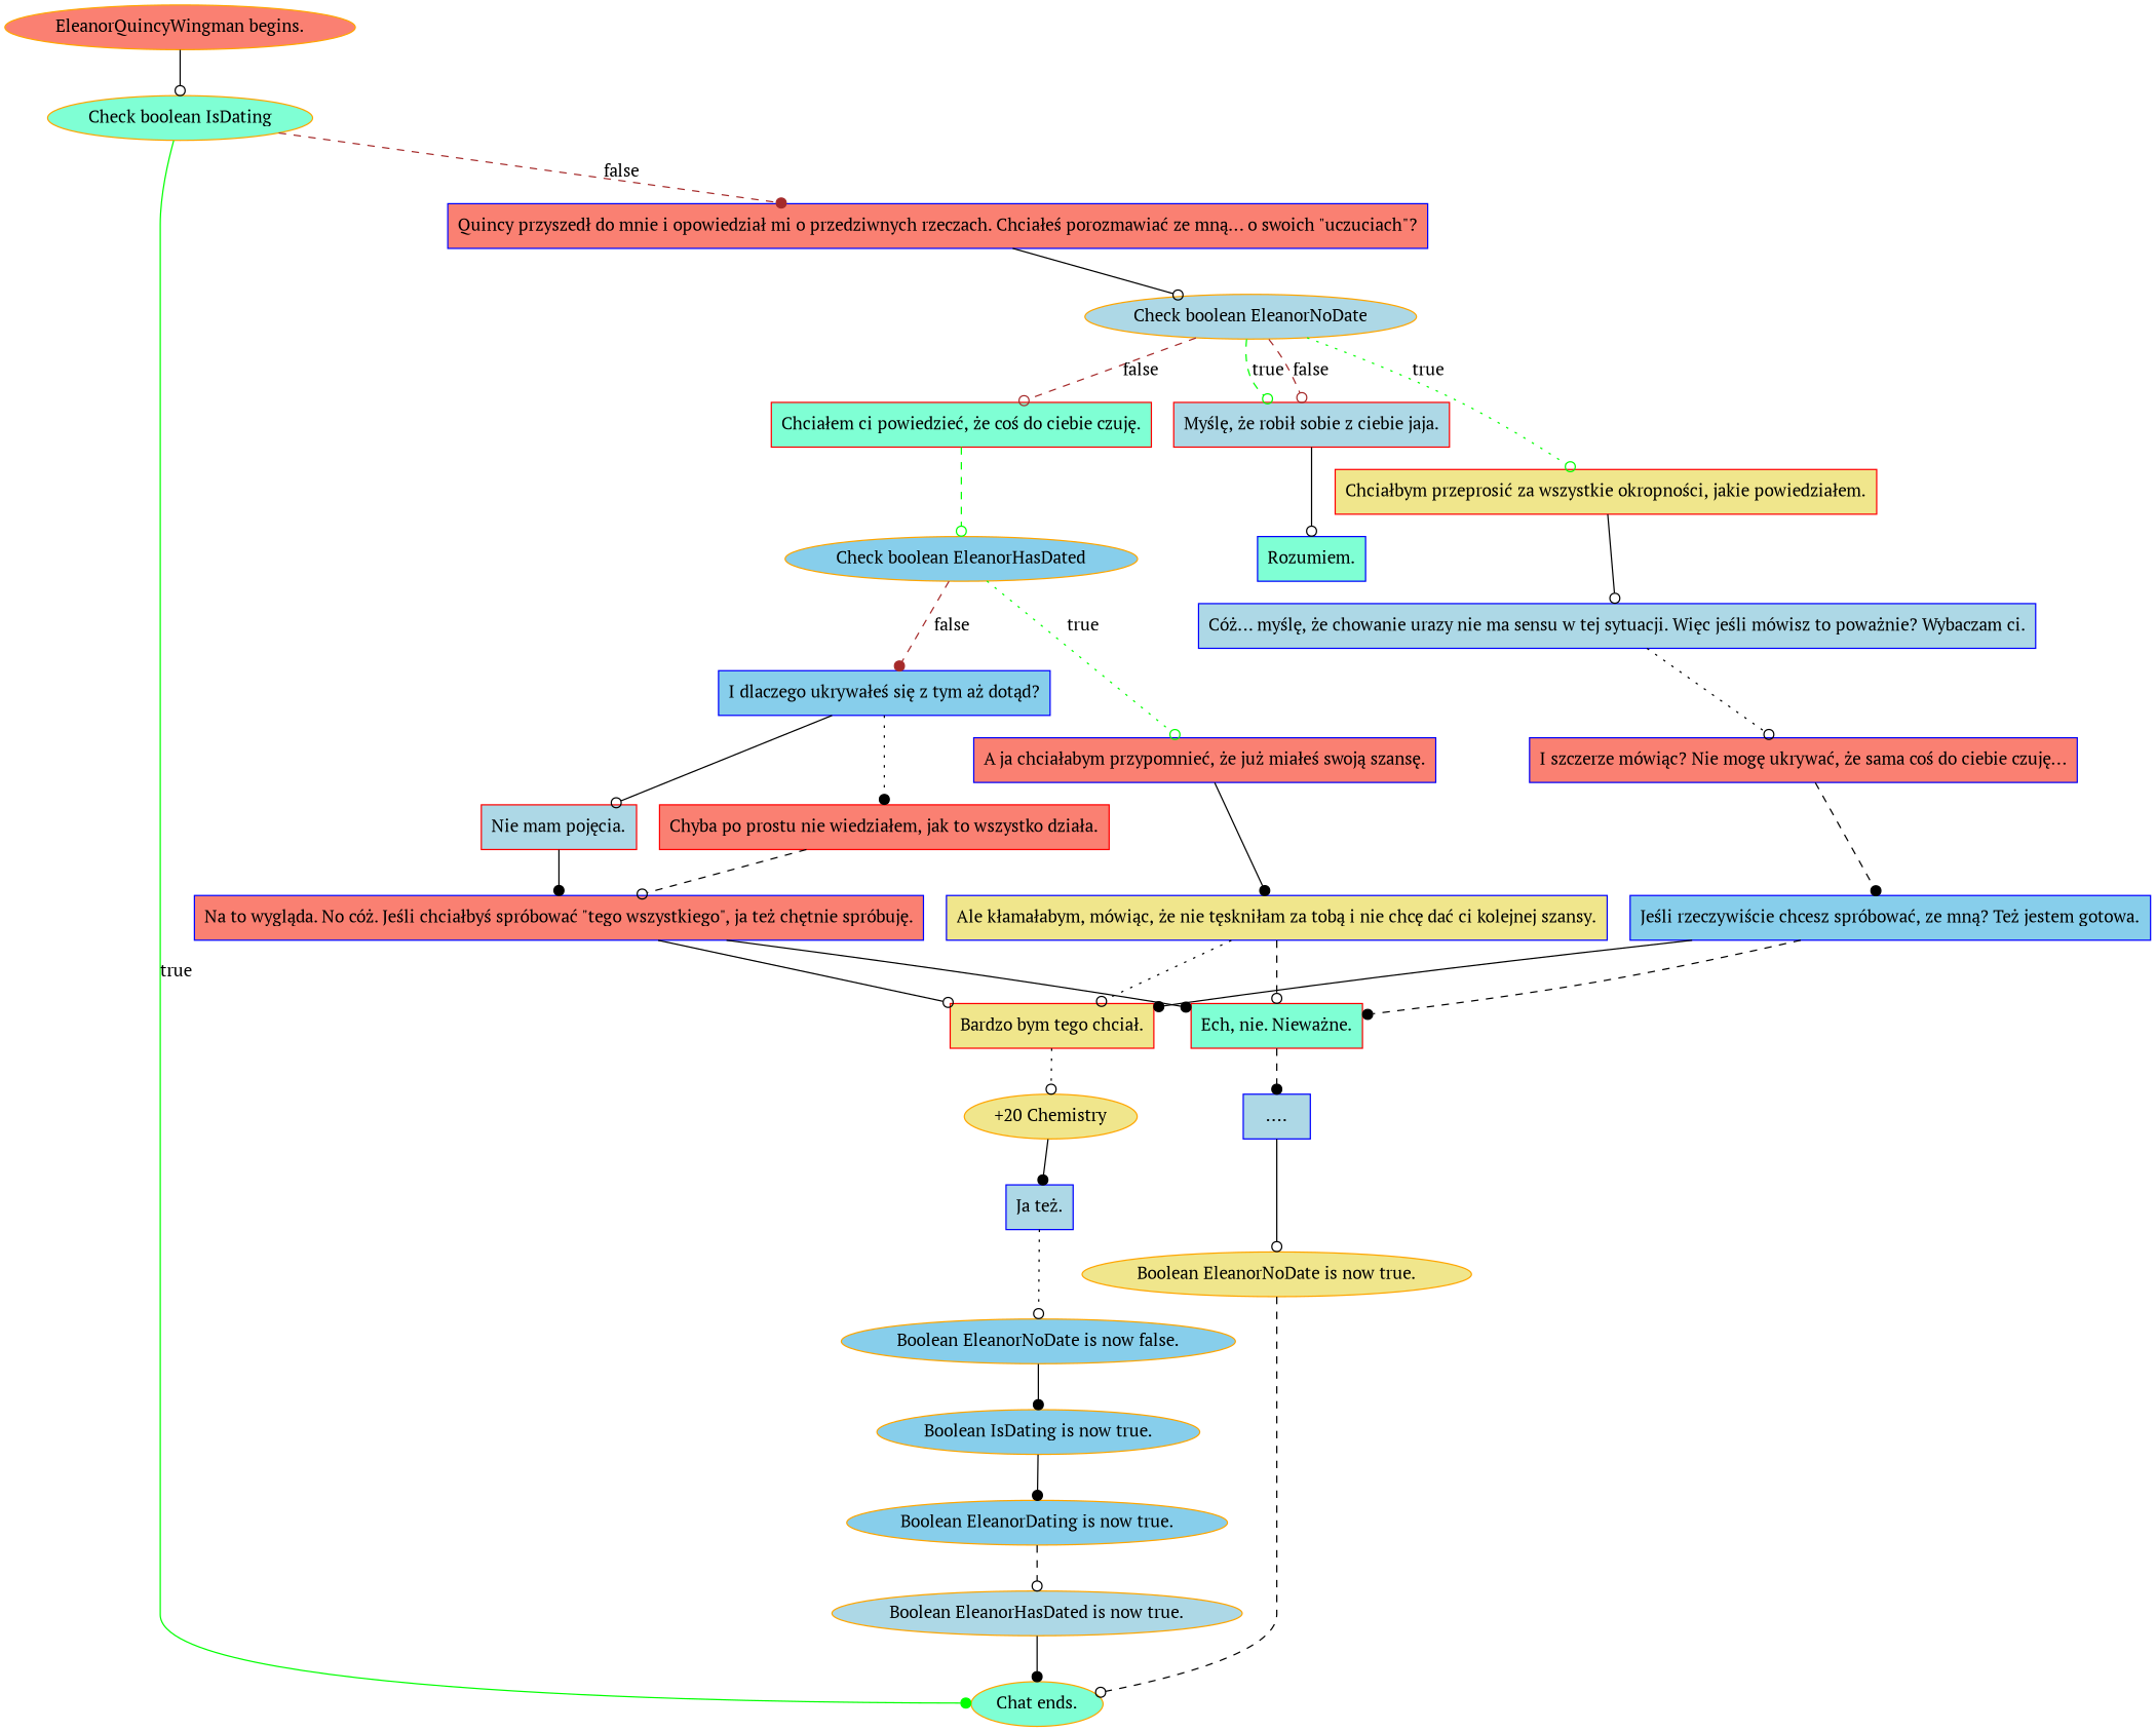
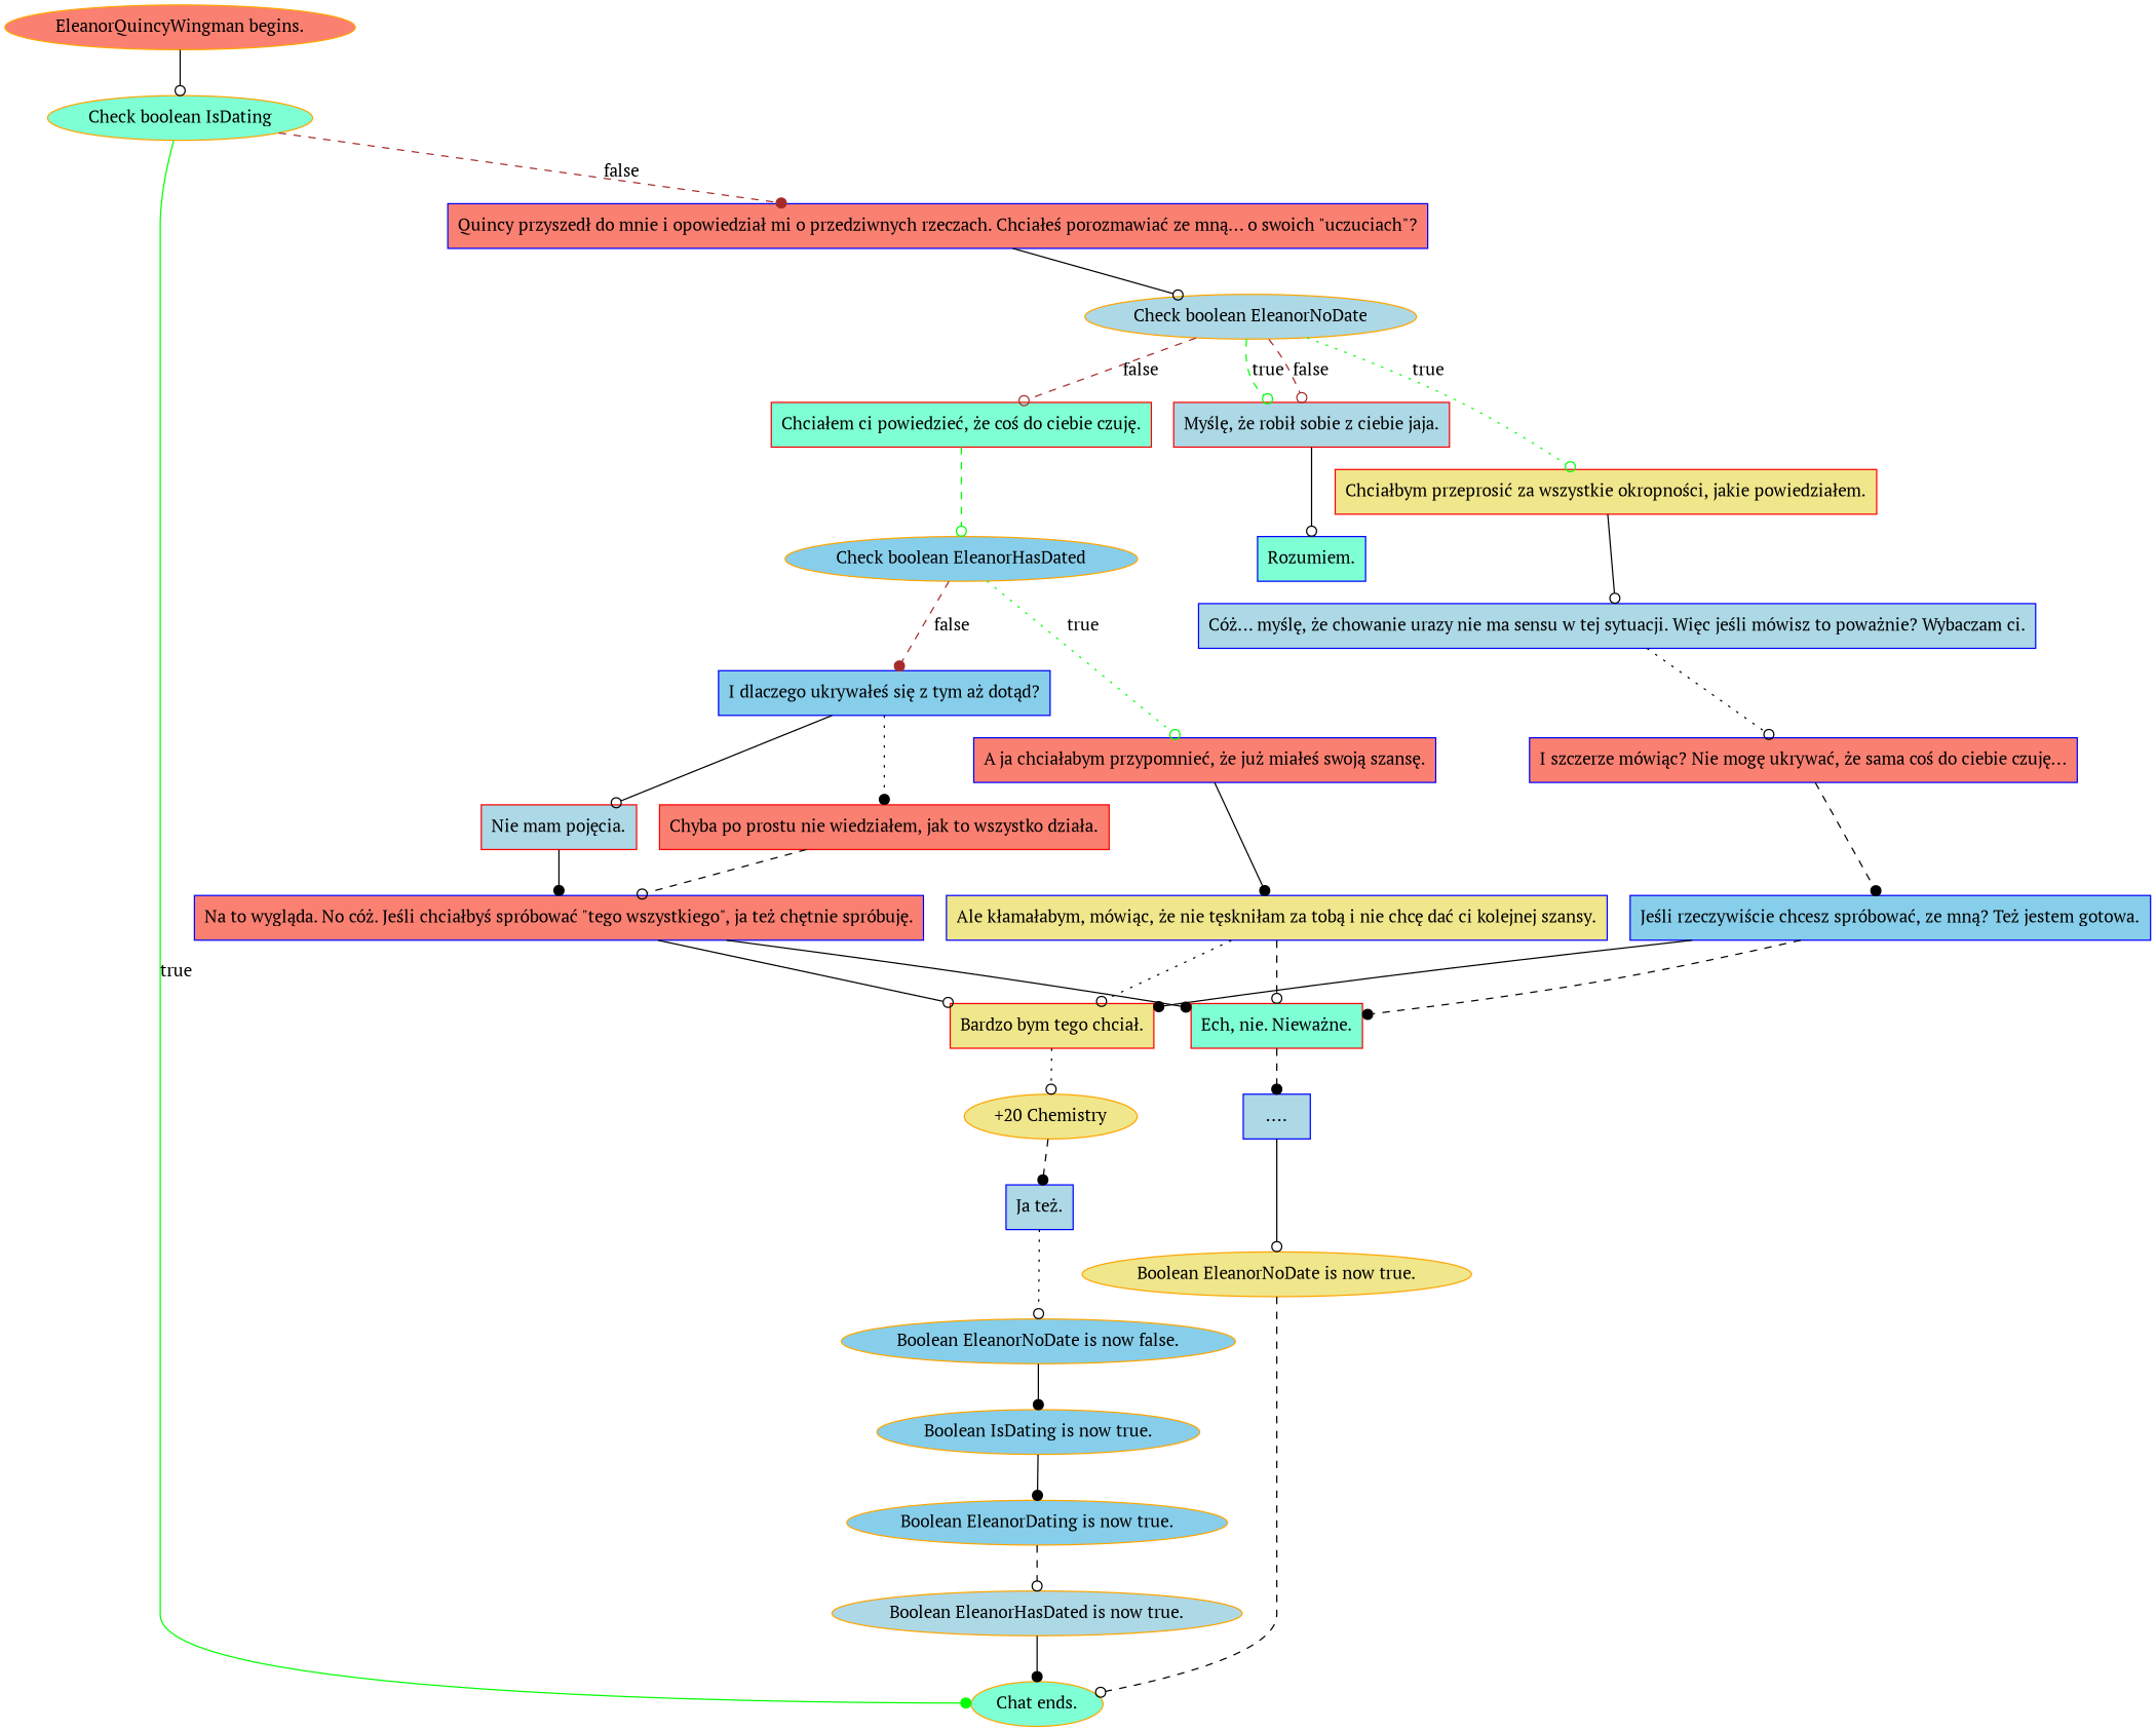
  digraph {
    fontname="PT Serif"
    node [color=orange fillcolor=lightblue fontname="PT Serif" style=filled shape=box]
    edge [arrowhead=odot fontname="PT Serif" style=solid]
    "EleanorQuincyWingman begins." [fillcolor=salmon shape=""]
    n2 [fillcolor=aquamarine label="Check boolean IsDating" shape=""]
    "Chat ends." [fillcolor=aquamarine shape=""]
    n4 [color=blue fillcolor=salmon label="Quincy przyszedł do mnie i opowiedział mi o przedziwnych rzeczach. Chciałeś porozmawiać ze mną... o swoich \"uczuciach\"?"]
    n5 [label="Check boolean EleanorNoDate" shape=""]
    n6 [color=red fillcolor=khaki label="Chciałbym przeprosić za wszystkie okropności, jakie powiedziałem."]
    n7 [color=red label="Myślę, że robił sobie z ciebie jaja."]
    n8 [color=red fillcolor=aquamarine label="Chciałem ci powiedzieć, że coś do ciebie czuję."]
    n9 [color=blue label="Cóż... myślę, że chowanie urazy nie ma sensu w tej sytuacji. Więc jeśli mówisz to poważnie? Wybaczam ci."]
    n10 [color=blue fillcolor=aquamarine label="Rozumiem."]
    n11 [fillcolor=skyblue label="Check boolean EleanorHasDated" shape=""]
    n12 [color=blue fillcolor=salmon label="I szczerze mówiąc? Nie mogę ukrywać, że sama coś do ciebie czuję..."]
    n13 [color=blue fillcolor=salmon label="A ja chciałabym przypomnieć, że już miałeś swoją szansę."]
    n14 [color=blue fillcolor=skyblue label="I dlaczego ukrywałeś się z tym aż dotąd?"]
    n15 [color=blue fillcolor=skyblue label="Jeśli rzeczywiście chcesz spróbować, ze mną? Też jestem gotowa."]
    n16 [color=blue fillcolor=khaki label="Ale kłamałabym, mówiąc, że nie tęskniłam za tobą i nie chcę dać ci kolejnej szansy."]
    n17 [color=red label="Nie mam pojęcia."]
    n18 [color=red fillcolor=salmon label="Chyba po prostu nie wiedziałem, jak to wszystko działa."]
    n19 [color=red fillcolor=khaki label="Bardzo bym tego chciał."]
    n20 [color=red fillcolor=aquamarine label="Ech, nie. Nieważne."]
    n21 [color=blue fillcolor=salmon label="Na to wygląda. No cóż. Jeśli chciałbyś spróbować \"tego wszystkiego\", ja też chętnie spróbuję."]
    n22 [fillcolor=khaki label="+20 Chemistry" shape=""]
    n23 [color=blue label="...."]
    n24 [color=blue label="Ja też."]
    n25 [fillcolor=khaki label="Boolean EleanorNoDate is now true." shape=""]
    n26 [fillcolor=skyblue label="Boolean EleanorNoDate is now false." shape=""]
    n27 [fillcolor=skyblue label="Boolean IsDating is now true." shape=""]
    n28 [fillcolor=skyblue label="Boolean EleanorDating is now true." shape=""]
    n29 [label="Boolean EleanorHasDated is now true." shape=""]
    "EleanorQuincyWingman begins." -> n2
    n2 -> "Chat ends." [arrowhead=dot color=green label=true]
    n2 -> n4 [arrowhead=dot color=brown label=false style=dashed]
    n4 -> n5
    n5 -> n6 [color=green label=true style=dotted]
    n5 -> n7 [color=green label=true style=dashed]
    n5 -> n7 [color=brown label=false style=dashed]
    n5 -> n8 [color=brown label=false style=dashed]
    n6 -> n9
    n7 -> n10
    n8 -> n11 [color=green style=dashed]
    n9 -> n12 [style=dotted]
    n11 -> n13 [color=green label=true style=dotted]
    n11 -> n14 [arrowhead=dot color=brown label=false style=dashed]
    n12 -> n15 [arrowhead=dot style=dashed]
    n13 -> n16 [arrowhead=dot]
    n14 -> n17
    n14 -> n18 [arrowhead=dot style=dotted]
    n15 -> n19 [arrowhead=dot]
    n15 -> n20 [arrowhead=dot style=dashed]
    n16 -> n19 [style=dotted]
    n16 -> n20 [style=dashed]
    n17 -> n21 [arrowhead=dot]
    n18 -> n21 [style=dashed]
    n19 -> n22 [style=dotted]
    n20 -> n23 [arrowhead=dot style=dashed]
    n21 -> n19
    n21 -> n20 [arrowhead=dot]
-   n22 -> n24 [arrowhead=dot]
+   n22 -> n24 [arrowhead=dot style=dashed]
    n23 -> n25
    n24 -> n26 [style=dotted]
    n25 -> "Chat ends." [style=dashed]
    n26 -> n27 [arrowhead=dot]
    n27 -> n28 [arrowhead=dot]
    n28 -> n29 [style=dashed]
    n29 -> "Chat ends." [arrowhead=dot]
  }
